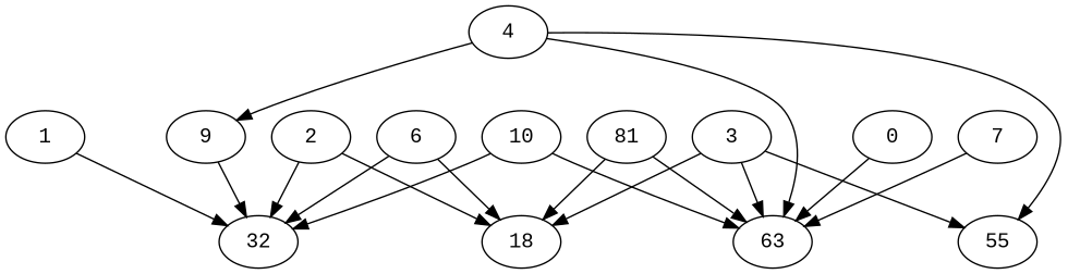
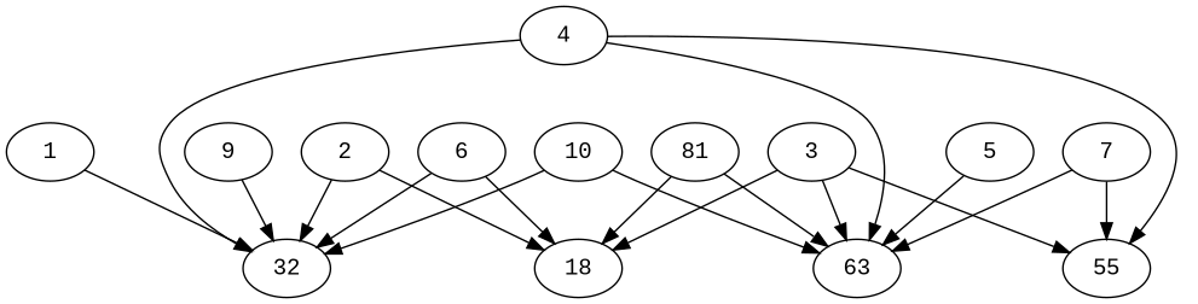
  digraph {
    fontname="Liberation Mono"
    node [alpha=0.17 fontname="Liberation Mono"]
    edge [fontname="Liberation Mono"]
    1 [alpha=0.08 expect_size=35092480]
    n2 [alpha=0.05 expect_size=17925120 label=32]
    2 [alpha=0.15 expect_size=40131584]
    n4 [alpha=0.11 expect_size=19581952 label=18]
    3 [alpha=0.05 expect_size=43526144]
    n6 [expect_size=6612992 label=63]
    n7 [expect_size=37346304 label=55]
    4 [alpha=0.08 expect_size=11870208]
-   5 [alpha=0.07 expect_size=48149504 label=0]
+   5 [alpha=0.07 expect_size=48149504]
    6 [alpha=0.10 expect_size=47316992]
    7 [expect_size=23830528]
    9 [expect_size=8471552]
    10 [alpha=0.11 expect_size=15704064]
    n14 [alpha=0.03 expect_size=47248384 label=81]
    1 -> n2
    2 -> n2
    2 -> n4
    3 -> n4
    3 -> n6
    3 -> n7
-   4 -> 9
+   4 -> n2
    4 -> n6
    4 -> n7
    5 -> n6
    6 -> n2
    6 -> n4
    7 -> n6
+   7 -> n7
    9 -> n2
    10 -> n2
    10 -> n6
    n14 -> n4
    n14 -> n6
  }
